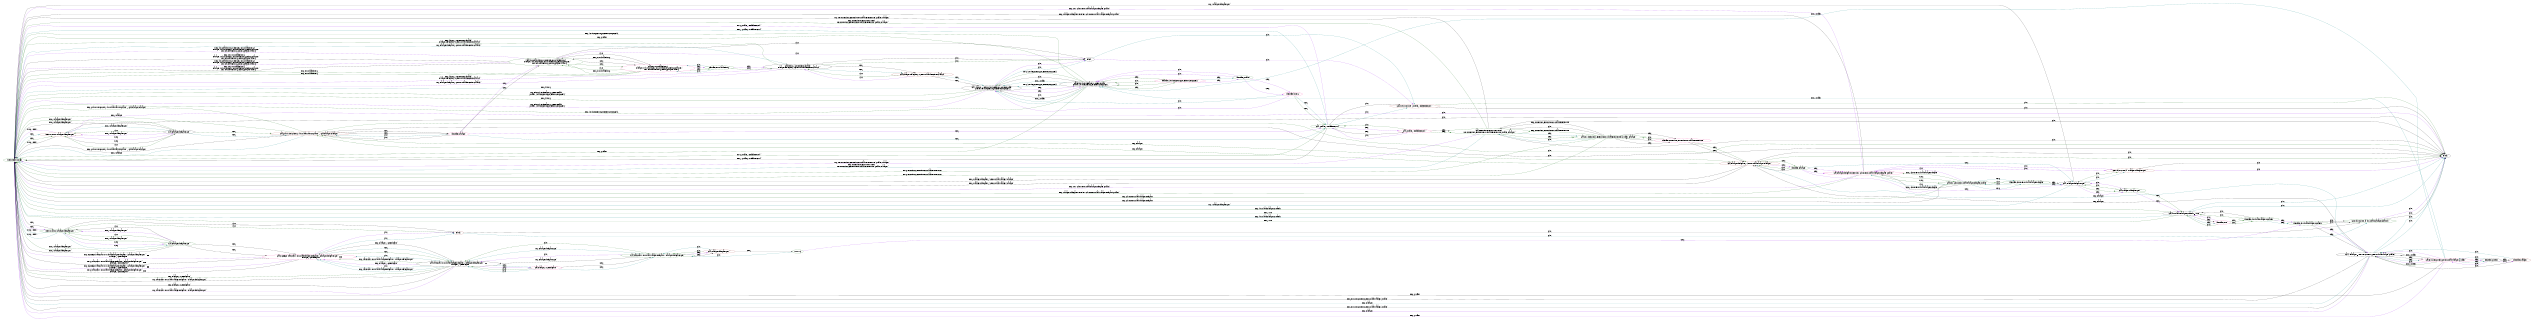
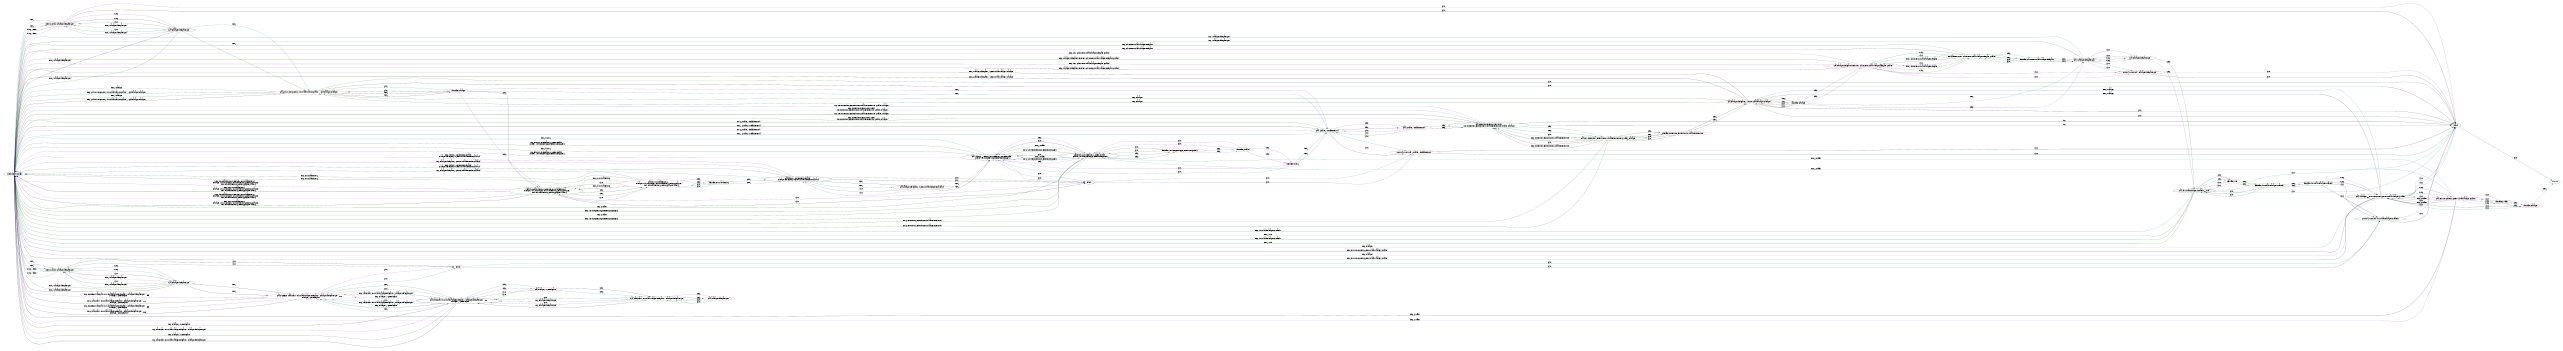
  digraph {
    rankdir=LR
    node [color=darkgreen]
    edge [color=darkgreen]
    n1 [label="(MethodReturn,RET)"]
    n2 [color=brown label="(Return,return manager_delegate_.get();)"]
    n3 [label="(Return,return manager_delegate_.get();)"]
    n4 [color=black label="(Block,)"]
    n5 [color=black label="(Call,manager_delegate_.get())"]
    n6 [color=brown label="(Block,)"]
    n7 [label="(Call,manager_delegate_.get())"]
+   1000100 [color=black]
    n9 [color=brown label="(ControlStructure,if (!manager_delegate_.get()))"]
    n10 [color=black label="(Call,!manager_delegate_.get())"]
    n11 [label="(Call,manager_delegate_.get())"]
    n12 [color=black label="(Call,download_manager_created_ = true)"]
    n13 [color=deeppink label="(Identifier,true)"]
-   n14 [label="(Call,new ChromeDownloadManagerDelegate(profile_))"]
+   n14 [label="(MethodReturn,new ChromeDownloadManagerDelegate(profile_))"]
    n15 [label="(Identifier,ChromeDownloadManagerDelegate)"]
    n16 [color=deeppink label="(Call,manager_delegate_.reset(new ChromeDownloadManagerDelegate(profile_)))"]
    n17 [color=brown label="(Call,manager_delegate_->SetDownloadManager(manager))"]
    n18 [label="(Identifier,manager)"]
    n19 [color=brown label="(Call,g_browser_process->download_status_updater()->AddManager(manager))"]
    n20 [color=deeppink label="(Identifier,manager)"]
    n21 [label="(Call,extension_event_router_.reset(\n      new extensions::ExtensionDownloadsEventRouter(profile_, manager)))"]
    n22 [label="(Call,new extensions::ExtensionDownloadsEventRouter(profile_, manager))"]
    n23 [color=deeppink label="(Identifier,extensions::ExtensionDownloadsEventRouter)"]
    n24 [color=black label="(Call,* manager = BrowserContext::GetDownloadManager(profile_))"]
    n25 [color=deeppink label="(Call,BrowserContext::GetDownloadManager(profile_))"]
    n26 [color=black label="(Identifier,profile_)"]
    n27 [color=black label="(Call,HistoryServiceFactory::GetForProfile(\n        profile_, ServiceAccessType::EXPLICIT_ACCESS))"]
    n28 [color=brown label="(Identifier,manager)"]
    n29 [color=black label="(Call,* history = HistoryServiceFactory::GetForProfile(\n        profile_, ServiceAccessType::EXPLICIT_ACCESS))"]
    n30 [color=deeppink label="(Identifier,ServiceAccessType::EXPLICIT_ACCESS)"]
    n31 [color=brown label="(ControlStructure,if (!profile_->IsOffTheRecord()))"]
    n32 [label="(Call,!profile_->IsOffTheRecord())"]
    n33 [color=deeppink label="(Call,profile_->IsOffTheRecord())"]
    n34 [color=black label="(Block,)"]
    n35 [color=deeppink label="(Identifier,history)"]
    n36 [label="(Identifier,profile_)"]
    n37 [color=black label="(Call,history->GetNextDownloadId(\n        manager_delegate_->GetDownloadIdReceiverCallback()))"]
    n38 [color=brown label="(Call,manager_delegate_->GetDownloadIdReceiverCallback())"]
    n39 [color=deeppink label="(Call,new DownloadHistory(\n        manager, std::unique_ptr<DownloadHistory::HistoryAdapter>(\n                     new DownloadHistory::HistoryAdapter(history))))"]
    n40 [label="(Identifier,DownloadHistory)"]
    n41 [label="(Call,download_history_.reset(new DownloadHistory(\n        manager, std::unique_ptr<DownloadHistory::HistoryAdapter>(\n                     new DownloadHistory::HistoryAdapter(history)))))"]
    n42 [label="(ControlStructure,if (download_manager_created_))"]
    n43 [label="(Identifier,download_manager_created_)"]
    n44 [color=black label="(Call,static_cast<DownloadManagerDelegate*>(manager_delegate_.get()) ==\n           manager->GetDelegate())"]
    n45 [color=deeppink label="(Call,DCHECK(static_cast<DownloadManagerDelegate*>(manager_delegate_.get()) ==\n           manager->GetDelegate()))"]
    n46 [color=deeppink label="(Call,manager->GetDelegate())"]
    n47 [label="(Call,static_cast<DownloadManagerDelegate*>(manager_delegate_.get()))"]
    n48 [color=brown label="(Call,manager_delegate_.get())"]
-   1000113
    n50 [label="(Identifier,download_manager_created_)"]
    n1 -> n2 [color=teal label="CFG: "]
    n1 -> n2 [label="CFG: "]
    n1 -> n3 [color=black label="CFG: "]
    n1 -> n3 [color=purple label="CFG: "]
    n2 -> n1 [color=black label="DDG: <RET>"]
    n2 -> n1 [color=purple label="DDG: <RET>"]
    n2 -> n4 [color=purple label="AST: "]
    n2 -> n4 [color=black label="AST: "]
    n2 -> n5 [color=purple label="CFG: "]
    n2 -> n5 [color=black label="CFG: "]
    n3 -> n1 [color=teal label="DDG: <RET>"]
    n3 -> n1 [color=teal label="DDG: <RET>"]
    n3 -> n6 [color=black label="AST: "]
    n3 -> n6 [label="AST: "]
    n3 -> n7 [color=purple label="CFG: "]
    n3 -> n7 [color=teal label="CFG: "]
+   n4 -> 1000100 [label="AST: "]
    n5 -> n1 [color=black label="DDG: manager_delegate_.get()"]
    n5 -> n1 [label="DDG: manager_delegate_.get()"]
    n5 -> n2 [label="AST: "]
    n5 -> n2 [color=teal label="DDG: manager_delegate_.get()"]
    n5 -> n2 [label="AST: "]
    n5 -> n2 [color=purple label="DDG: manager_delegate_.get()"]
    n5 -> n19 [color=teal label="CFG: "]
    n5 -> n19 [label="CFG: "]
    n6 -> n42 [color=teal label="AST: "]
    n6 -> n42 [color=black label="AST: "]
    n7 -> n1 [label="DDG: manager_delegate_.get()"]
    n7 -> n1 [color=black label="DDG: manager_delegate_.get()"]
    n7 -> n3 [color=black label="AST: "]
    n7 -> n3 [color=purple label="DDG: manager_delegate_.get()"]
    n7 -> n3 [label="AST: "]
    n7 -> n3 [label="DDG: manager_delegate_.get()"]
    n7 -> n45 [color=black label="CFG: "]
    n7 -> n45 [color=black label="CFG: "]
    n9 -> n4 [color=purple label="AST: "]
    n9 -> n4 [color=black label="AST: "]
    n10 -> n1 [color=teal label="DDG: !manager_delegate_.get()"]
    n10 -> n1 [color=black label="DDG: !manager_delegate_.get()"]
    n10 -> n9 [label="AST: "]
    n10 -> n9 [color=teal label="AST: "]
    n10 -> n11 [label="CFG: "]
    n10 -> n11 [color=purple label="CFG: "]
    n11 -> n10 [color=purple label="AST: "]
    n11 -> n10 [label="AST: "]
    n11 -> n12 [label="CFG: "]
    n11 -> n12 [color=purple label="CFG: "]
    n12 -> n1 [color=teal label="DDG: download_manager_created_"]
    n12 -> n1 [label="DDG: true"]
    n12 -> n1 [label="DDG: download_manager_created_"]
    n12 -> n1 [label="DDG: true"]
    n12 -> n4 [color=teal label="AST: "]
    n12 -> n4 [color=teal label="AST: "]
    n12 -> n13 [color=black label="CFG: "]
    n12 -> n13 [color=teal label="CFG: "]
    n13 -> n12 [label="AST: "]
    n13 -> n12 [color=purple label="AST: "]
    n13 -> n50 [label="CFG: "]
    n13 -> n50 [label="CFG: "]
    n14 -> n1 [label="DDG: ChromeDownloadManagerDelegate"]
    n14 -> n1 [color=black label="DDG: ChromeDownloadManagerDelegate"]
    n14 -> n15 [color=teal label="CFG: "]
    n14 -> n15 [color=teal label="CFG: "]
    n14 -> n16 [color=teal label="AST: "]
    n14 -> n16 [color=black label="DDG: ChromeDownloadManagerDelegate"]
    n14 -> n16 [color=purple label="AST: "]
    n14 -> n16 [label="DDG: ChromeDownloadManagerDelegate"]
    n15 -> n10 [color=teal label="CFG: "]
    n15 -> n10 [color=black label="CFG: "]
    n15 -> n14 [label="AST: "]
    n15 -> n14 [color=teal label="AST: "]
    n16 -> n1 [color=purple label="DDG: new ChromeDownloadManagerDelegate(profile_)"]
    n16 -> n1 [label="DDG: manager_delegate_.reset(new ChromeDownloadManagerDelegate(profile_))"]
    n16 -> n1 [color=purple label="DDG: new ChromeDownloadManagerDelegate(profile_)"]
    n16 -> n1 [color=black label="DDG: manager_delegate_.reset(new ChromeDownloadManagerDelegate(profile_))"]
    n16 -> n9 [color=purple label="AST: "]
    n16 -> n9 [color=purple label="AST: "]
    n16 -> n14 [label="CFG: "]
    n16 -> n14 [label="CFG: "]
    n17 -> n1 [color=black label="DDG: manager_delegate_->SetDownloadManager(manager)"]
    n17 -> n1 [color=black label="DDG: manager_delegate_->SetDownloadManager(manager)"]
    n17 -> n4 [color=black label="AST: "]
    n17 -> n4 [label="AST: "]
    n17 -> n18 [label="CFG: "]
    n17 -> n18 [color=purple label="CFG: "]
    n17 -> n19 [label="DDG: manager"]
    n17 -> n19 [label="DDG: manager"]
    n18 -> n10 [color=teal label="CFG: "]
    n18 -> n10 [color=purple label="CFG: "]
    n18 -> n16 [color=purple label="CFG: "]
    n18 -> n16 [color=purple label="CFG: "]
    n18 -> n17 [label="AST: "]
    n18 -> n17 [color=black label="AST: "]
    n19 -> n1 [color=teal label="DDG: manager"]
    n19 -> n1 [label="DDG: g_browser_process->download_status_updater()->AddManager(manager)"]
    n19 -> n1 [label="DDG: manager"]
    n19 -> n1 [color=black label="DDG: g_browser_process->download_status_updater()->AddManager(manager)"]
    n19 -> n4 [label="AST: "]
    n19 -> n4 [color=black label="AST: "]
    n19 -> n20 [color=black label="CFG: "]
    n19 -> n20 [color=black label="CFG: "]
    n20 -> n19 [color=teal label="AST: "]
    n20 -> n19 [color=black label="AST: "]
    n20 -> n32 [color=purple label="CFG: "]
    n20 -> n32 [color=teal label="CFG: "]
    n20 -> n41 [color=black label="CFG: "]
    n20 -> n41 [color=purple label="CFG: "]
    n21 -> n1 [color=purple label="DDG: new extensions::ExtensionDownloadsEventRouter(profile_, manager)"]
    n21 -> n1 [color=teal label="DDG: extension_event_router_.reset(\n      new extensions::ExtensionDownloadsEventRouter(profile_, manager))"]
    n21 -> n1 [color=black label="DDG: new extensions::ExtensionDownloadsEventRouter(profile_, manager)"]
    n21 -> n1 [label="DDG: extension_event_router_.reset(\n      new extensions::ExtensionDownloadsEventRouter(profile_, manager))"]
    n21 -> n4 [color=black label="AST: "]
    n21 -> n4 [color=black label="AST: "]
    n21 -> n22 [color=teal label="CFG: "]
    n21 -> n22 [label="CFG: "]
    n22 -> n1 [label="DDG: extensions::ExtensionDownloadsEventRouter"]
    n22 -> n1 [label="DDG: extensions::ExtensionDownloadsEventRouter"]
    n22 -> n21 [color=teal label="AST: "]
    n22 -> n21 [color=black label="DDG: extensions::ExtensionDownloadsEventRouter"]
    n22 -> n21 [color=black label="AST: "]
    n22 -> n21 [label="DDG: extensions::ExtensionDownloadsEventRouter"]
    n22 -> n23 [color=black label="CFG: "]
    n22 -> n23 [color=black label="CFG: "]
    n23 -> n17 [color=black label="CFG: "]
    n23 -> n17 [label="CFG: "]
    n23 -> n22 [label="AST: "]
    n23 -> n22 [color=black label="AST: "]
    n24 -> n1 [color=teal label="DDG: manager"]
    n24 -> n1 [color=black label="DDG: BrowserContext::GetDownloadManager(profile_)"]
    n24 -> n1 [color=purple label="DDG: manager"]
    n24 -> n1 [color=black label="DDG: BrowserContext::GetDownloadManager(profile_)"]
    n24 -> n4 [color=teal label="AST: "]
    n24 -> n4 [color=teal label="AST: "]
    n24 -> n17 [color=teal label="DDG: manager"]
    n24 -> n17 [color=black label="DDG: manager"]
    n24 -> n25 [color=black label="CFG: "]
    n24 -> n25 [color=teal label="CFG: "]
    n25 -> n1 [color=black label="DDG: profile_"]
    n25 -> n1 [color=purple label="DDG: profile_"]
    n25 -> n24 [color=purple label="AST: "]
    n25 -> n24 [label="DDG: profile_"]
    n25 -> n24 [color=purple label="AST: "]
    n25 -> n24 [color=black label="DDG: profile_"]
    n25 -> n26 [color=purple label="CFG: "]
    n25 -> n26 [color=teal label="CFG: "]
    n25 -> n27 [color=teal label="DDG: profile_"]
    n25 -> n27 [color=teal label="DDG: profile_"]
    n26 -> n25 [color=purple label="AST: "]
    n26 -> n25 [color=teal label="AST: "]
    n26 -> n28 [color=purple label="CFG: "]
    n26 -> n28 [color=black label="CFG: "]
    n27 -> n1 [label="DDG: profile_"]
    n27 -> n1 [label="DDG: ServiceAccessType::EXPLICIT_ACCESS"]
    n27 -> n1 [label="DDG: profile_"]
    n27 -> n1 [label="DDG: ServiceAccessType::EXPLICIT_ACCESS"]
    n27 -> n29 [color=black label="AST: "]
    n27 -> n29 [color=teal label="DDG: profile_"]
    n27 -> n29 [label="DDG: ServiceAccessType::EXPLICIT_ACCESS"]
    n27 -> n29 [color=black label="AST: "]
    n27 -> n29 [color=teal label="DDG: profile_"]
    n27 -> n29 [color=teal label="DDG: ServiceAccessType::EXPLICIT_ACCESS"]
    n27 -> n30 [label="CFG: "]
    n27 -> n30 [label="CFG: "]
+   n28 -> 1000100 [color=teal label="CFG: "]
    n28 -> n24 [color=black label="AST: "]
    n28 -> n24 [color=teal label="AST: "]
    n29 -> n1 [color=teal label="DDG: history"]
    n29 -> n1 [label="DDG: HistoryServiceFactory::GetForProfile(\n        profile_, ServiceAccessType::EXPLICIT_ACCESS)"]
    n29 -> n1 [label="DDG: history"]
    n29 -> n1 [color=purple label="DDG: HistoryServiceFactory::GetForProfile(\n        profile_, ServiceAccessType::EXPLICIT_ACCESS)"]
    n29 -> n27 [color=purple label="CFG: "]
    n29 -> n27 [color=purple label="CFG: "]
    n29 -> n34 [color=teal label="AST: "]
    n29 -> n34 [color=purple label="AST: "]
    n30 -> n27 [label="AST: "]
    n30 -> n27 [label="AST: "]
    n30 -> n36 [color=purple label="CFG: "]
    n30 -> n36 [color=teal label="CFG: "]
    n31 -> n4 [label="AST: "]
    n31 -> n4 [color=black label="AST: "]
    n32 -> n1 [label="DDG: profile_->IsOffTheRecord()"]
    n32 -> n1 [color=black label="DDG: !profile_->IsOffTheRecord()"]
    n32 -> n1 [color=purple label="DDG: profile_->IsOffTheRecord()"]
    n32 -> n1 [color=teal label="DDG: !profile_->IsOffTheRecord()"]
    n32 -> n31 [color=teal label="AST: "]
    n32 -> n31 [color=black label="AST: "]
    n32 -> n33 [color=purple label="CFG: "]
    n32 -> n33 [color=black label="CFG: "]
    n33 -> n21 [label="CFG: "]
    n33 -> n21 [color=black label="CFG: "]
    n33 -> n32 [color=purple label="AST: "]
    n33 -> n32 [label="AST: "]
    n34 -> n31 [color=teal label="AST: "]
    n34 -> n31 [color=purple label="AST: "]
    n35 -> n29 [color=purple label="AST: "]
    n35 -> n29 [color=teal label="AST: "]
    n35 -> n32 [color=teal label="CFG: "]
    n35 -> n32 [label="CFG: "]
    n36 -> n27 [color=purple label="AST: "]
    n36 -> n27 [color=purple label="AST: "]
    n36 -> n35 [color=purple label="CFG: "]
    n36 -> n35 [color=purple label="CFG: "]
    n37 -> n1 [color=purple label="DDG: history->GetNextDownloadId(\n        manager_delegate_->GetDownloadIdReceiverCallback())"]
    n37 -> n1 [color=purple label="DDG: manager_delegate_->GetDownloadIdReceiverCallback()"]
    n37 -> n1 [label="DDG: history->GetNextDownloadId(\n        manager_delegate_->GetDownloadIdReceiverCallback())"]
    n37 -> n1 [color=teal label="DDG: manager_delegate_->GetDownloadIdReceiverCallback()"]
    n37 -> n34 [label="AST: "]
    n37 -> n34 [color=black label="AST: "]
    n37 -> n38 [color=black label="CFG: "]
    n37 -> n38 [color=teal label="CFG: "]
    n38 -> n29 [color=teal label="CFG: "]
    n38 -> n29 [color=black label="CFG: "]
    n38 -> n37 [label="AST: "]
    n38 -> n37 [color=purple label="AST: "]
    n39 -> n1 [label="DDG: DownloadHistory"]
    n39 -> n1 [label="DDG: DownloadHistory"]
    n39 -> n40 [color=purple label="CFG: "]
    n39 -> n40 [label="CFG: "]
    n39 -> n41 [label="AST: "]
    n39 -> n41 [label="DDG: DownloadHistory"]
    n39 -> n41 [color=black label="AST: "]
    n39 -> n41 [color=black label="DDG: DownloadHistory"]
    n40 -> n37 [label="CFG: "]
    n40 -> n37 [color=purple label="CFG: "]
    n40 -> n39 [color=teal label="AST: "]
    n40 -> n39 [color=teal label="AST: "]
    n41 -> n1 [color=purple label="DDG: download_history_.reset(new DownloadHistory(\n        manager, std::unique_ptr<DownloadHistory::HistoryAdapter>(\n                     new DownloadHistory::HistoryAdapter(history))))"]
    n41 -> n1 [color=black label="DDG: new DownloadHistory(\n        manager, std::unique_ptr<DownloadHistory::HistoryAdapter>(\n                     new DownloadHistory::HistoryAdapter(history)))"]
    n41 -> n1 [color=purple label="DDG: download_history_.reset(new DownloadHistory(\n        manager, std::unique_ptr<DownloadHistory::HistoryAdapter>(\n                     new DownloadHistory::HistoryAdapter(history))))"]
    n41 -> n1 [color=black label="DDG: new DownloadHistory(\n        manager, std::unique_ptr<DownloadHistory::HistoryAdapter>(\n                     new DownloadHistory::HistoryAdapter(history)))"]
    n41 -> n34 [color=purple label="AST: "]
    n41 -> n34 [color=black label="AST: "]
    n41 -> n39 [label="CFG: "]
    n41 -> n39 [color=black label="CFG: "]
    n42 -> n4 [color=purple label="AST: "]
    n42 -> n4 [color=black label="AST: "]
    n43 -> n24 [color=purple label="CFG: "]
    n43 -> n24 [color=black label="CFG: "]
    n43 -> n42 [color=black label="AST: "]
    n43 -> n42 [color=black label="AST: "]
    n44 -> n1 [color=black label="DDG: manager->GetDelegate()"]
    n44 -> n1 [color=purple label="DDG: static_cast<DownloadManagerDelegate*>(manager_delegate_.get())"]
    n44 -> n1 [label="DDG: manager->GetDelegate()"]
    n44 -> n1 [color=black label="DDG: static_cast<DownloadManagerDelegate*>(manager_delegate_.get())"]
    n44 -> n45 [color=teal label="AST: "]
    n44 -> n45 [label="DDG: static_cast<DownloadManagerDelegate*>(manager_delegate_.get())"]
    n44 -> n45 [color=purple label="DDG: manager->GetDelegate()"]
    n44 -> n45 [color=teal label="AST: "]
    n44 -> n45 [color=teal label="DDG: static_cast<DownloadManagerDelegate*>(manager_delegate_.get())"]
    n44 -> n45 [color=black label="DDG: manager->GetDelegate()"]
    n44 -> n46 [color=teal label="CFG: "]
    n44 -> n46 [color=purple label="CFG: "]
    n45 -> n1 [color=purple label="DDG: DCHECK(static_cast<DownloadManagerDelegate*>(manager_delegate_.get()) ==\n           manager->GetDelegate())"]
    n45 -> n1 [color=black label="DDG: static_cast<DownloadManagerDelegate*>(manager_delegate_.get()) ==\n           manager->GetDelegate()"]
    n45 -> n1 [color=purple label="DDG: DCHECK(static_cast<DownloadManagerDelegate*>(manager_delegate_.get()) ==\n           manager->GetDelegate())"]
    n45 -> n1 [color=black label="DDG: static_cast<DownloadManagerDelegate*>(manager_delegate_.get()) ==\n           manager->GetDelegate()"]
    n45 -> n6 [color=purple label="AST: "]
    n45 -> n6 [color=teal label="AST: "]
    n45 -> n44 [label="CFG: "]
    n45 -> n44 [color=teal label="CFG: "]
    n46 -> n44 [label="AST: "]
    n46 -> n44 [color=teal label="AST: "]
    n46 -> n47 [color=black label="CFG: "]
    n46 -> n47 [color=teal label="CFG: "]
    n47 -> n44 [label="AST: "]
    n47 -> n44 [color=teal label="DDG: manager_delegate_.get()"]
    n47 -> n44 [color=purple label="AST: "]
    n47 -> n44 [color=black label="DDG: manager_delegate_.get()"]
    n47 -> n48 [color=purple label="CFG: "]
    n47 -> n48 [color=black label="CFG: "]
    n48 -> n47 [color=teal label="AST: "]
    n48 -> n47 [label="AST: "]
-   n48 -> 1000113 [color=black label="CFG: "]
-   1000113 -> n43 [color=purple label="CFG: "]
-   1000113 -> n47 [color=teal label="AST: "]
    n50 -> n12 [color=black label="AST: "]
    n50 -> n12 [label="AST: "]
    n50 -> n43 [color=purple label="CFG: "]
    n50 -> n43 [color=teal label="CFG: "]
  }
